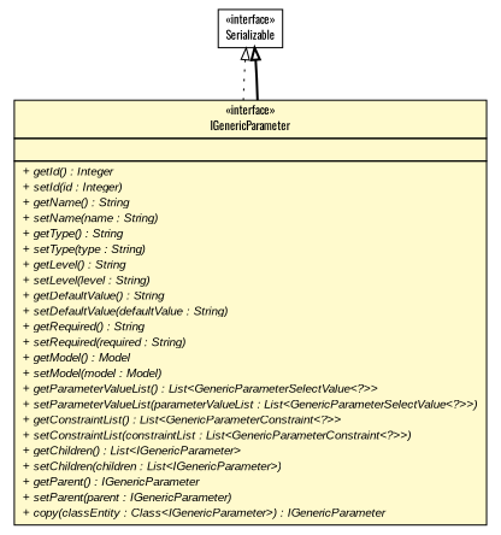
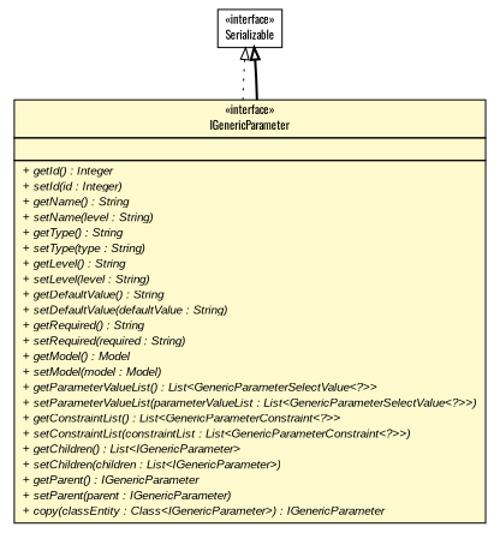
  digraph {
    nodesep=0.25
    ranksep=0.5
    fontname=Oswald
    node [fontcolor=black fontname=Oswald fontsize=10.0 shape=plaintext]
    edge [arrowtail=empty dir=back fontname=Oswald fontsize=10 headport=p labelfontname=arial labelfontsize=10 tailport=p]
-   n1 [label=<<table title="gov.sandia.cf.model.IGenericParameter" border="0" cellborder="1" cellspacing="0" cellpadding="2" port="p" bgcolor="lemonChiffon" href="./IGenericParameter.html"> 		<tr><td><table border="0" cellspacing="0" cellpadding="1"> <tr><td align="center" balign="center"> &#171;interface&#187; </td></tr> <tr><td align="center" balign="center"> IGenericParameter </td></tr> 		</table></td></tr> 		<tr><td><table border="0" cellspacing="0" cellpadding="1"> <tr><td align="left" balign="left">  </td></tr> 		</table></td></tr> 		<tr><td><table border="0" cellspacing="0" cellpadding="1"> <tr><td align="left" balign="left"><font face="arial italic" point-size="10.0"> + getId() : Integer </font></td></tr> <tr><td align="left" balign="left"><font face="arial italic" point-size="10.0"> + setId(id : Integer) </font></td></tr> <tr><td align="left" balign="left"><font face="arial italic" point-size="10.0"> + getName() : String </font></td></tr> <tr><td align="left" balign="left"><font face="arial italic" point-size="10.0"> + setName(name : String) </font></td></tr> <tr><td align="left" balign="left"><font face="arial italic" point-size="10.0"> + getType() : String </font></td></tr> <tr><td align="left" balign="left"><font face="arial italic" point-size="10.0"> + setType(type : String) </font></td></tr> <tr><td align="left" balign="left"><font face="arial italic" point-size="10.0"> + getLevel() : String </font></td></tr> <tr><td align="left" balign="left"><font face="arial italic" point-size="10.0"> + setLevel(level : String) </font></td></tr> <tr><td align="left" balign="left"><font face="arial italic" point-size="10.0"> + getDefaultValue() : String </font></td></tr> <tr><td align="left" balign="left"><font face="arial italic" point-size="10.0"> + setDefaultValue(defaultValue : String) </font></td></tr> <tr><td align="left" balign="left"><font face="arial italic" point-size="10.0"> + getRequired() : String </font></td></tr> <tr><td align="left" balign="left"><font face="arial italic" point-size="10.0"> + setRequired(required : String) </font></td></tr> <tr><td align="left" balign="left"><font face="arial italic" point-size="10.0"> + getModel() : Model </font></td></tr> <tr><td align="left" balign="left"><font face="arial italic" point-size="10.0"> + setModel(model : Model) </font></td></tr> <tr><td align="left" balign="left"><font face="arial italic" point-size="10.0"> + getParameterValueList() : List&lt;GenericParameterSelectValue&lt;?&gt;&gt; </font></td></tr> <tr><td align="left" balign="left"><font face="arial italic" point-size="10.0"> + setParameterValueList(parameterValueList : List&lt;GenericParameterSelectValue&lt;?&gt;&gt;) </font></td></tr> <tr><td align="left" balign="left"><font face="arial italic" point-size="10.0"> + getConstraintList() : List&lt;GenericParameterConstraint&lt;?&gt;&gt; </font></td></tr> <tr><td align="left" balign="left"><font face="arial italic" point-size="10.0"> + setConstraintList(constraintList : List&lt;GenericParameterConstraint&lt;?&gt;&gt;) </font></td></tr> <tr><td align="left" balign="left"><font face="arial italic" point-size="10.0"> + getChildren() : List&lt;IGenericParameter&gt; </font></td></tr> <tr><td align="left" balign="left"><font face="arial italic" point-size="10.0"> + setChildren(children : List&lt;IGenericParameter&gt;) </font></td></tr> <tr><td align="left" balign="left"><font face="arial italic" point-size="10.0"> + getParent() : IGenericParameter </font></td></tr> <tr><td align="left" balign="left"><font face="arial italic" point-size="10.0"> + setParent(parent : IGenericParameter) </font></td></tr> <tr><td align="left" balign="left"><font face="arial italic" point-size="10.0"> + copy(classEntity : Class&lt;IGenericParameter&gt;) : IGenericParameter </font></td></tr> 		</table></td></tr> 		</table>>]
+   n1 [label=<<table title="gov.sandia.cf.model.IGenericParameter" border="0" cellborder="1" cellspacing="0" cellpadding="2" port="p" bgcolor="lemonChiffon" href="./IGenericParameter.html"> 		<tr><td><table border="0" cellspacing="0" cellpadding="1"> <tr><td align="center" balign="center"> &#171;interface&#187; </td></tr> <tr><td align="center" balign="center"> IGenericParameter </td></tr> 		</table></td></tr> 		<tr><td><table border="0" cellspacing="0" cellpadding="1"> <tr><td align="left" balign="left">  </td></tr> 		</table></td></tr> 		<tr><td><table border="0" cellspacing="0" cellpadding="1"> <tr><td align="left" balign="left"><font face="arial italic" point-size="10.0"> + getId() : Integer </font></td></tr> <tr><td align="left" balign="left"><font face="arial italic" point-size="10.0"> + setId(id : Integer) </font></td></tr> <tr><td align="left" balign="left"><font face="arial italic" point-size="10.0"> + getName() : String </font></td></tr> <tr><td align="left" balign="left"><font face="arial italic" point-size="10.0"> + setName(level : String) </font></td></tr> <tr><td align="left" balign="left"><font face="arial italic" point-size="10.0"> + getType() : String </font></td></tr> <tr><td align="left" balign="left"><font face="arial italic" point-size="10.0"> + setType(type : String) </font></td></tr> <tr><td align="left" balign="left"><font face="arial italic" point-size="10.0"> + getLevel() : String </font></td></tr> <tr><td align="left" balign="left"><font face="arial italic" point-size="10.0"> + setLevel(level : String) </font></td></tr> <tr><td align="left" balign="left"><font face="arial italic" point-size="10.0"> + getDefaultValue() : String </font></td></tr> <tr><td align="left" balign="left"><font face="arial italic" point-size="10.0"> + setDefaultValue(defaultValue : String) </font></td></tr> <tr><td align="left" balign="left"><font face="arial italic" point-size="10.0"> + getRequired() : String </font></td></tr> <tr><td align="left" balign="left"><font face="arial italic" point-size="10.0"> + setRequired(required : String) </font></td></tr> <tr><td align="left" balign="left"><font face="arial italic" point-size="10.0"> + getModel() : Model </font></td></tr> <tr><td align="left" balign="left"><font face="arial italic" point-size="10.0"> + setModel(model : Model) </font></td></tr> <tr><td align="left" balign="left"><font face="arial italic" point-size="10.0"> + getParameterValueList() : List&lt;GenericParameterSelectValue&lt;?&gt;&gt; </font></td></tr> <tr><td align="left" balign="left"><font face="arial italic" point-size="10.0"> + setParameterValueList(parameterValueList : List&lt;GenericParameterSelectValue&lt;?&gt;&gt;) </font></td></tr> <tr><td align="left" balign="left"><font face="arial italic" point-size="10.0"> + getConstraintList() : List&lt;GenericParameterConstraint&lt;?&gt;&gt; </font></td></tr> <tr><td align="left" balign="left"><font face="arial italic" point-size="10.0"> + setConstraintList(constraintList : List&lt;GenericParameterConstraint&lt;?&gt;&gt;) </font></td></tr> <tr><td align="left" balign="left"><font face="arial italic" point-size="10.0"> + getChildren() : List&lt;IGenericParameter&gt; </font></td></tr> <tr><td align="left" balign="left"><font face="arial italic" point-size="10.0"> + setChildren(children : List&lt;IGenericParameter&gt;) </font></td></tr> <tr><td align="left" balign="left"><font face="arial italic" point-size="10.0"> + getParent() : IGenericParameter </font></td></tr> <tr><td align="left" balign="left"><font face="arial italic" point-size="10.0"> + setParent(parent : IGenericParameter) </font></td></tr> <tr><td align="left" balign="left"><font face="arial italic" point-size="10.0"> + copy(classEntity : Class&lt;IGenericParameter&gt;) : IGenericParameter </font></td></tr> 		</table></td></tr> 		</table>>]
    n2 [label=<<table title="java.io.Serializable" border="0" cellborder="1" cellspacing="0" cellpadding="2" port="p" href="http://java.sun.com/j2se/1.4.2/docs/api/java/io/Serializable.html"> 		<tr><td><table border="0" cellspacing="0" cellpadding="1"> <tr><td align="center" balign="center"> &#171;interface&#187; </td></tr> <tr><td align="center" balign="center"> Serializable </td></tr> 		</table></td></tr> 		</table>>]
    n2 -> n1 [style=dotted]
    n2 -> n1 [style=bold]
  }
